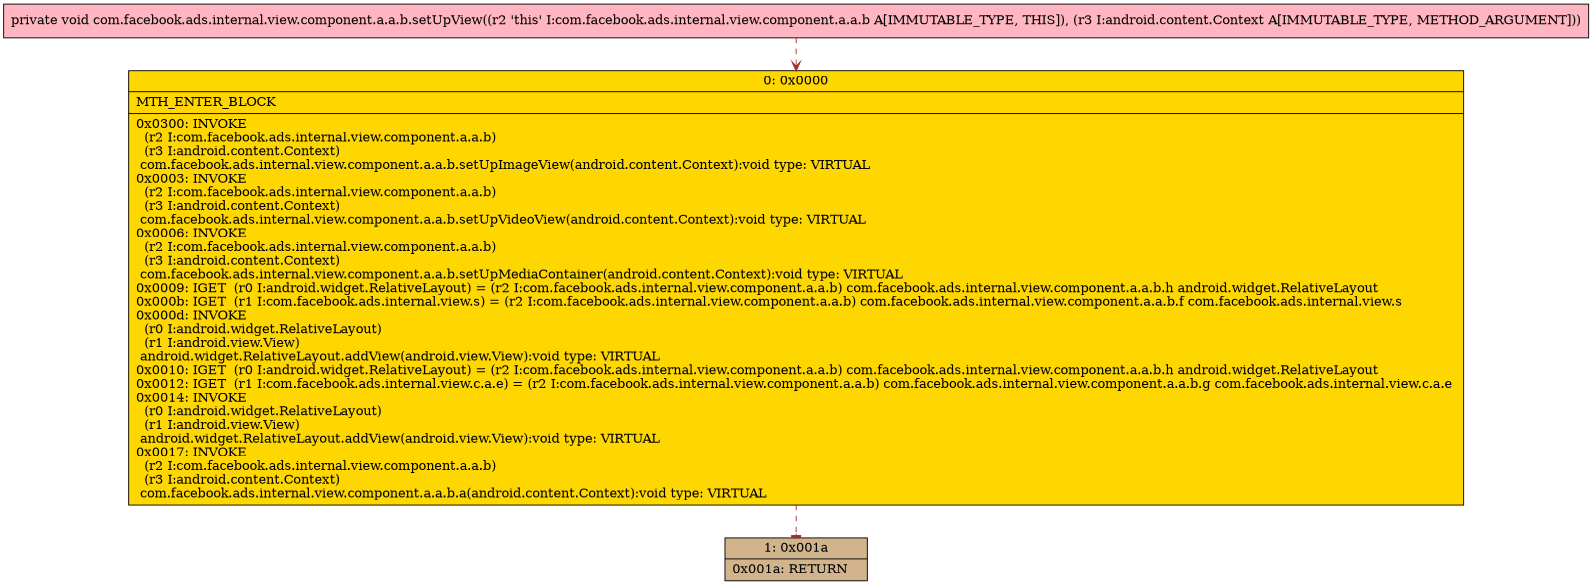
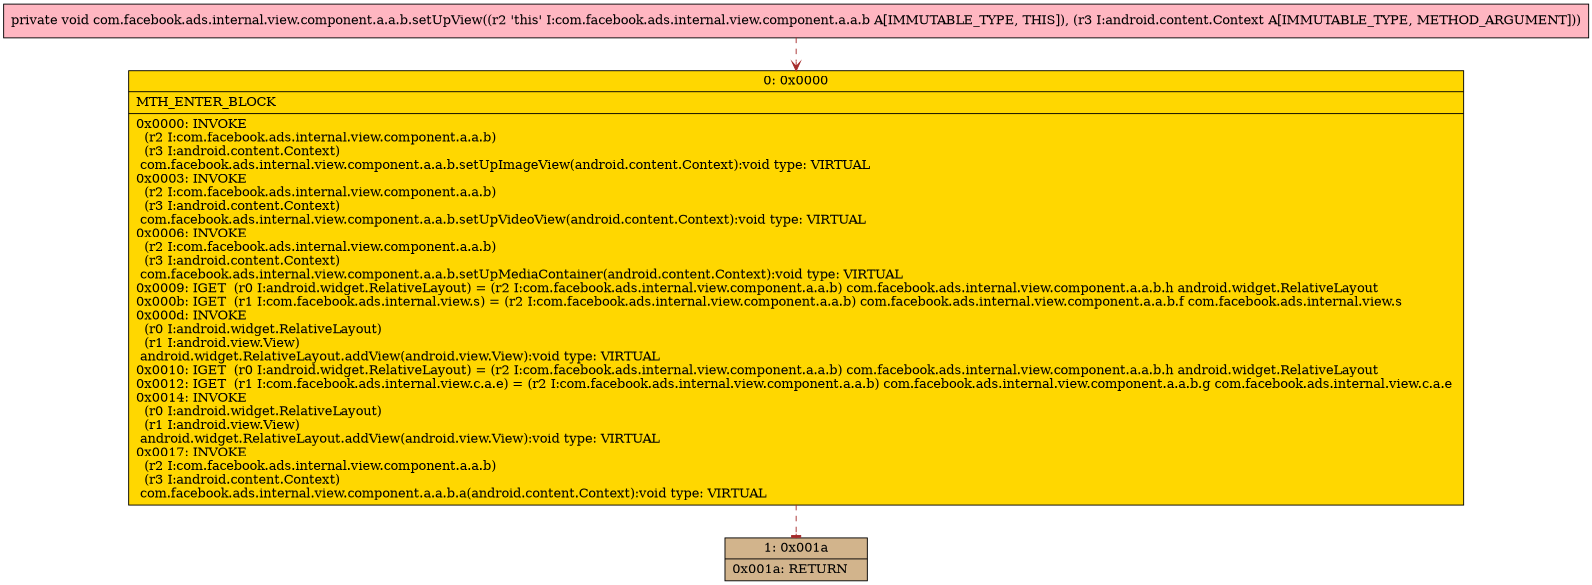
  digraph {
    node [shape=record style=filled]
    edge [color=brown style=dashed]
-   n1 [label="{0\:\ 0x0000|MTH_ENTER_BLOCK\l|0x0300: INVOKE  \l  (r2 I:com.facebook.ads.internal.view.component.a.a.b)\l  (r3 I:android.content.Context)\l com.facebook.ads.internal.view.component.a.a.b.setUpImageView(android.content.Context):void type: VIRTUAL \l0x0003: INVOKE  \l  (r2 I:com.facebook.ads.internal.view.component.a.a.b)\l  (r3 I:android.content.Context)\l com.facebook.ads.internal.view.component.a.a.b.setUpVideoView(android.content.Context):void type: VIRTUAL \l0x0006: INVOKE  \l  (r2 I:com.facebook.ads.internal.view.component.a.a.b)\l  (r3 I:android.content.Context)\l com.facebook.ads.internal.view.component.a.a.b.setUpMediaContainer(android.content.Context):void type: VIRTUAL \l0x0009: IGET  (r0 I:android.widget.RelativeLayout) = (r2 I:com.facebook.ads.internal.view.component.a.a.b) com.facebook.ads.internal.view.component.a.a.b.h android.widget.RelativeLayout \l0x000b: IGET  (r1 I:com.facebook.ads.internal.view.s) = (r2 I:com.facebook.ads.internal.view.component.a.a.b) com.facebook.ads.internal.view.component.a.a.b.f com.facebook.ads.internal.view.s \l0x000d: INVOKE  \l  (r0 I:android.widget.RelativeLayout)\l  (r1 I:android.view.View)\l android.widget.RelativeLayout.addView(android.view.View):void type: VIRTUAL \l0x0010: IGET  (r0 I:android.widget.RelativeLayout) = (r2 I:com.facebook.ads.internal.view.component.a.a.b) com.facebook.ads.internal.view.component.a.a.b.h android.widget.RelativeLayout \l0x0012: IGET  (r1 I:com.facebook.ads.internal.view.c.a.e) = (r2 I:com.facebook.ads.internal.view.component.a.a.b) com.facebook.ads.internal.view.component.a.a.b.g com.facebook.ads.internal.view.c.a.e \l0x0014: INVOKE  \l  (r0 I:android.widget.RelativeLayout)\l  (r1 I:android.view.View)\l android.widget.RelativeLayout.addView(android.view.View):void type: VIRTUAL \l0x0017: INVOKE  \l  (r2 I:com.facebook.ads.internal.view.component.a.a.b)\l  (r3 I:android.content.Context)\l com.facebook.ads.internal.view.component.a.a.b.a(android.content.Context):void type: VIRTUAL \l}" fillcolor=gold]
+   n1 [label="{0\:\ 0x0000|MTH_ENTER_BLOCK\l|0x0000: INVOKE  \l  (r2 I:com.facebook.ads.internal.view.component.a.a.b)\l  (r3 I:android.content.Context)\l com.facebook.ads.internal.view.component.a.a.b.setUpImageView(android.content.Context):void type: VIRTUAL \l0x0003: INVOKE  \l  (r2 I:com.facebook.ads.internal.view.component.a.a.b)\l  (r3 I:android.content.Context)\l com.facebook.ads.internal.view.component.a.a.b.setUpVideoView(android.content.Context):void type: VIRTUAL \l0x0006: INVOKE  \l  (r2 I:com.facebook.ads.internal.view.component.a.a.b)\l  (r3 I:android.content.Context)\l com.facebook.ads.internal.view.component.a.a.b.setUpMediaContainer(android.content.Context):void type: VIRTUAL \l0x0009: IGET  (r0 I:android.widget.RelativeLayout) = (r2 I:com.facebook.ads.internal.view.component.a.a.b) com.facebook.ads.internal.view.component.a.a.b.h android.widget.RelativeLayout \l0x000b: IGET  (r1 I:com.facebook.ads.internal.view.s) = (r2 I:com.facebook.ads.internal.view.component.a.a.b) com.facebook.ads.internal.view.component.a.a.b.f com.facebook.ads.internal.view.s \l0x000d: INVOKE  \l  (r0 I:android.widget.RelativeLayout)\l  (r1 I:android.view.View)\l android.widget.RelativeLayout.addView(android.view.View):void type: VIRTUAL \l0x0010: IGET  (r0 I:android.widget.RelativeLayout) = (r2 I:com.facebook.ads.internal.view.component.a.a.b) com.facebook.ads.internal.view.component.a.a.b.h android.widget.RelativeLayout \l0x0012: IGET  (r1 I:com.facebook.ads.internal.view.c.a.e) = (r2 I:com.facebook.ads.internal.view.component.a.a.b) com.facebook.ads.internal.view.component.a.a.b.g com.facebook.ads.internal.view.c.a.e \l0x0014: INVOKE  \l  (r0 I:android.widget.RelativeLayout)\l  (r1 I:android.view.View)\l android.widget.RelativeLayout.addView(android.view.View):void type: VIRTUAL \l0x0017: INVOKE  \l  (r2 I:com.facebook.ads.internal.view.component.a.a.b)\l  (r3 I:android.content.Context)\l com.facebook.ads.internal.view.component.a.a.b.a(android.content.Context):void type: VIRTUAL \l}" fillcolor=gold]
    n2 [label="{1\:\ 0x001a|0x001a: RETURN   \l}" fillcolor=tan]
    n3 [label="{private void com.facebook.ads.internal.view.component.a.a.b.setUpView((r2 'this' I:com.facebook.ads.internal.view.component.a.a.b A[IMMUTABLE_TYPE, THIS]), (r3 I:android.content.Context A[IMMUTABLE_TYPE, METHOD_ARGUMENT])) }" fillcolor=lightpink]
    n1 -> n2 [arrowhead=tee]
    n3 -> n1 [arrowhead=vee]
  }
